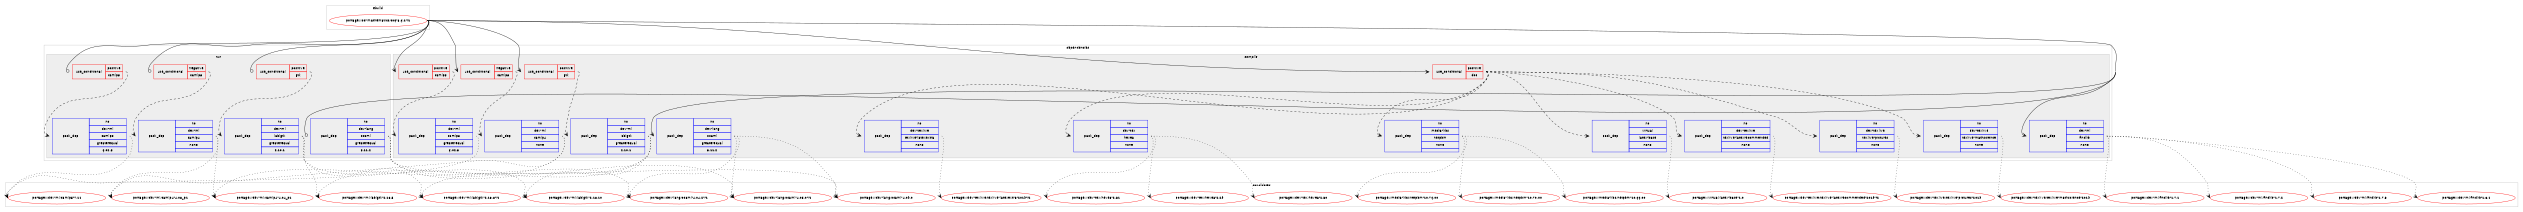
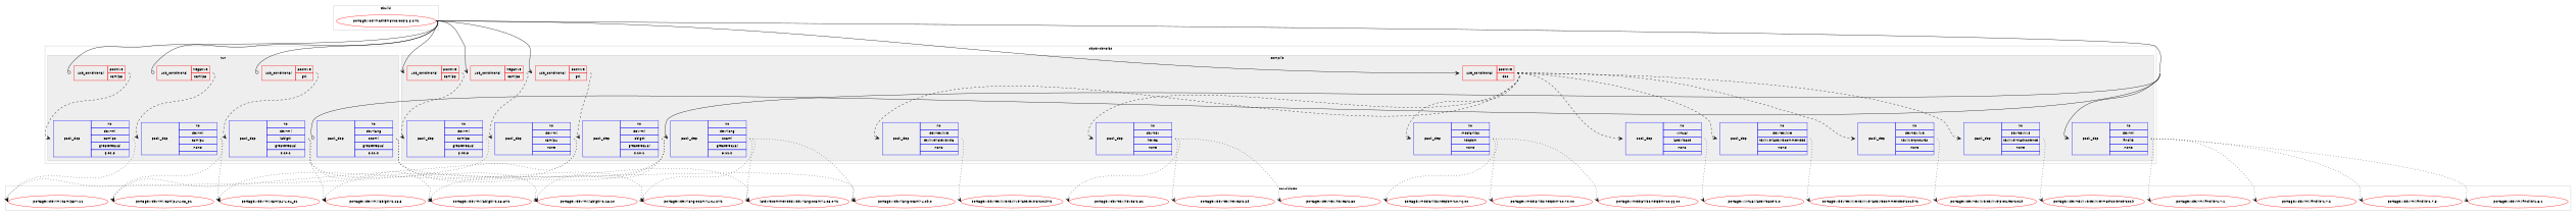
  digraph {
    compound=true
    concentrate=true
    fontname=Helvetica
    fontsize=10
    newrank=true
    rankdir=TB
    ranksep=1.5
    node [color=red fontname=Helvetica fontsize=10]
    edge [arrowhead=vee headport=w style=dotted tailport=e weight=100]
    n1 [label="portage://sci-mathematics/coq-8.6.1-r1" width=4]
    n2 [color=blue label=<<TABLE BORDER="0" CELLBORDER="1" CELLSPACING="0" CELLPADDING="4" WIDTH="220"><TR><TD ROWSPAN="6" CELLPADDING="30">pack_dep</TD></TR><TR><TD WIDTH="110">no</TD></TR><TR><TD>dev-ml</TD></TR><TR><TD>camlp4</TD></TR><TR><TD>none</TD></TR><TR><TD></TD></TR></TABLE>> shape=none]
    n3 [label=<<TABLE BORDER="0" CELLBORDER="1" CELLSPACING="0" CELLPADDING="4"><TR><TD ROWSPAN="3" CELLPADDING="10">use_conditional</TD></TR><TR><TD>negative</TD></TR><TR><TD>camlp5</TD></TR></TABLE>> shape=none]
    n4 [color=blue label=<<TABLE BORDER="0" CELLBORDER="1" CELLSPACING="0" CELLPADDING="4" WIDTH="220"><TR><TD ROWSPAN="6" CELLPADDING="30">pack_dep</TD></TR><TR><TD WIDTH="110">no</TD></TR><TR><TD>dev-ml</TD></TR><TR><TD>camlp5</TD></TR><TR><TD>greaterequal</TD></TR><TR><TD>6.02.3</TD></TR></TABLE>> shape=none]
    n5 [label=<<TABLE BORDER="0" CELLBORDER="1" CELLSPACING="0" CELLPADDING="4"><TR><TD ROWSPAN="3" CELLPADDING="10">use_conditional</TD></TR><TR><TD>positive</TD></TR><TR><TD>camlp5</TD></TR></TABLE>> shape=none]
    n6 [color=blue label=<<TABLE BORDER="0" CELLBORDER="1" CELLSPACING="0" CELLPADDING="4" WIDTH="220"><TR><TD ROWSPAN="6" CELLPADDING="30">pack_dep</TD></TR><TR><TD WIDTH="110">no</TD></TR><TR><TD>dev-tex</TD></TR><TR><TD>hevea</TD></TR><TR><TD>none</TD></TR><TR><TD></TD></TR></TABLE>> shape=none]
    n7 [color=blue label=<<TABLE BORDER="0" CELLBORDER="1" CELLSPACING="0" CELLPADDING="4" WIDTH="220"><TR><TD ROWSPAN="6" CELLPADDING="30">pack_dep</TD></TR><TR><TD WIDTH="110">no</TD></TR><TR><TD>media-libs</TD></TR><TR><TD>netpbm</TD></TR><TR><TD>none</TD></TR><TR><TD></TD></TR></TABLE>> shape=none]
    n8 [color=blue label=<<TABLE BORDER="0" CELLBORDER="1" CELLSPACING="0" CELLPADDING="4" WIDTH="220"><TR><TD ROWSPAN="6" CELLPADDING="30">pack_dep</TD></TR><TR><TD WIDTH="110">no</TD></TR><TR><TD>virtual</TD></TR><TR><TD>latex-base</TD></TR><TR><TD>none</TD></TR><TR><TD></TD></TR></TABLE>> shape=none]
    n9 [color=blue label=<<TABLE BORDER="0" CELLBORDER="1" CELLSPACING="0" CELLPADDING="4" WIDTH="220"><TR><TD ROWSPAN="6" CELLPADDING="30">pack_dep</TD></TR><TR><TD WIDTH="110">no</TD></TR><TR><TD>dev-texlive</TD></TR><TR><TD>texlive-latexrecommended</TD></TR><TR><TD>none</TD></TR><TR><TD></TD></TR></TABLE>> shape=none]
    n10 [color=blue label=<<TABLE BORDER="0" CELLBORDER="1" CELLSPACING="0" CELLPADDING="4" WIDTH="220"><TR><TD ROWSPAN="6" CELLPADDING="30">pack_dep</TD></TR><TR><TD WIDTH="110">no</TD></TR><TR><TD>dev-texlive</TD></TR><TR><TD>texlive-pictures</TD></TR><TR><TD>none</TD></TR><TR><TD></TD></TR></TABLE>> shape=none]
    n11 [color=blue label=<<TABLE BORDER="0" CELLBORDER="1" CELLSPACING="0" CELLPADDING="4" WIDTH="220"><TR><TD ROWSPAN="6" CELLPADDING="30">pack_dep</TD></TR><TR><TD WIDTH="110">no</TD></TR><TR><TD>dev-texlive</TD></TR><TR><TD>texlive-mathscience</TD></TR><TR><TD>none</TD></TR><TR><TD></TD></TR></TABLE>> shape=none]
    n12 [color=blue label=<<TABLE BORDER="0" CELLBORDER="1" CELLSPACING="0" CELLPADDING="4" WIDTH="220"><TR><TD ROWSPAN="6" CELLPADDING="30">pack_dep</TD></TR><TR><TD WIDTH="110">no</TD></TR><TR><TD>dev-texlive</TD></TR><TR><TD>texlive-latexextra</TD></TR><TR><TD>none</TD></TR><TR><TD></TD></TR></TABLE>> shape=none]
    n13 [label=<<TABLE BORDER="0" CELLBORDER="1" CELLSPACING="0" CELLPADDING="4"><TR><TD ROWSPAN="3" CELLPADDING="10">use_conditional</TD></TR><TR><TD>positive</TD></TR><TR><TD>doc</TD></TR></TABLE>> shape=none]
    n14 [color=blue label=<<TABLE BORDER="0" CELLBORDER="1" CELLSPACING="0" CELLPADDING="4" WIDTH="220"><TR><TD ROWSPAN="6" CELLPADDING="30">pack_dep</TD></TR><TR><TD WIDTH="110">no</TD></TR><TR><TD>dev-ml</TD></TR><TR><TD>lablgtk</TD></TR><TR><TD>greaterequal</TD></TR><TR><TD>2.10.1</TD></TR></TABLE>> shape=none]
    n15 [label=<<TABLE BORDER="0" CELLBORDER="1" CELLSPACING="0" CELLPADDING="4"><TR><TD ROWSPAN="3" CELLPADDING="10">use_conditional</TD></TR><TR><TD>positive</TD></TR><TR><TD>gtk</TD></TR></TABLE>> shape=none]
    n16 [color=blue label=<<TABLE BORDER="0" CELLBORDER="1" CELLSPACING="0" CELLPADDING="4" WIDTH="220"><TR><TD ROWSPAN="6" CELLPADDING="30">pack_dep</TD></TR><TR><TD WIDTH="110">no</TD></TR><TR><TD>dev-lang</TD></TR><TR><TD>ocaml</TD></TR><TR><TD>greaterequal</TD></TR><TR><TD>3.11.2</TD></TR></TABLE>> shape=none]
    n17 [color=blue label=<<TABLE BORDER="0" CELLBORDER="1" CELLSPACING="0" CELLPADDING="4" WIDTH="220"><TR><TD ROWSPAN="6" CELLPADDING="30">pack_dep</TD></TR><TR><TD WIDTH="110">no</TD></TR><TR><TD>dev-ml</TD></TR><TR><TD>findlib</TD></TR><TR><TD>none</TD></TR><TR><TD></TD></TR></TABLE>> shape=none]
    n18 [color=blue label=<<TABLE BORDER="0" CELLBORDER="1" CELLSPACING="0" CELLPADDING="4" WIDTH="220"><TR><TD ROWSPAN="6" CELLPADDING="30">pack_dep</TD></TR><TR><TD WIDTH="110">no</TD></TR><TR><TD>dev-ml</TD></TR><TR><TD>camlp4</TD></TR><TR><TD>none</TD></TR><TR><TD></TD></TR></TABLE>> shape=none]
    n19 [label=<<TABLE BORDER="0" CELLBORDER="1" CELLSPACING="0" CELLPADDING="4"><TR><TD ROWSPAN="3" CELLPADDING="10">use_conditional</TD></TR><TR><TD>negative</TD></TR><TR><TD>camlp5</TD></TR></TABLE>> shape=none]
    n20 [color=blue label=<<TABLE BORDER="0" CELLBORDER="1" CELLSPACING="0" CELLPADDING="4" WIDTH="220"><TR><TD ROWSPAN="6" CELLPADDING="30">pack_dep</TD></TR><TR><TD WIDTH="110">no</TD></TR><TR><TD>dev-ml</TD></TR><TR><TD>camlp5</TD></TR><TR><TD>greaterequal</TD></TR><TR><TD>6.02.3</TD></TR></TABLE>> shape=none]
    n21 [label=<<TABLE BORDER="0" CELLBORDER="1" CELLSPACING="0" CELLPADDING="4"><TR><TD ROWSPAN="3" CELLPADDING="10">use_conditional</TD></TR><TR><TD>positive</TD></TR><TR><TD>camlp5</TD></TR></TABLE>> shape=none]
    n22 [color=blue label=<<TABLE BORDER="0" CELLBORDER="1" CELLSPACING="0" CELLPADDING="4" WIDTH="220"><TR><TD ROWSPAN="6" CELLPADDING="30">pack_dep</TD></TR><TR><TD WIDTH="110">no</TD></TR><TR><TD>dev-ml</TD></TR><TR><TD>lablgtk</TD></TR><TR><TD>greaterequal</TD></TR><TR><TD>2.10.1</TD></TR></TABLE>> shape=none]
    n23 [label=<<TABLE BORDER="0" CELLBORDER="1" CELLSPACING="0" CELLPADDING="4"><TR><TD ROWSPAN="3" CELLPADDING="10">use_conditional</TD></TR><TR><TD>positive</TD></TR><TR><TD>gtk</TD></TR></TABLE>> shape=none]
    n24 [color=blue label=<<TABLE BORDER="0" CELLBORDER="1" CELLSPACING="0" CELLPADDING="4" WIDTH="220"><TR><TD ROWSPAN="6" CELLPADDING="30">pack_dep</TD></TR><TR><TD WIDTH="110">no</TD></TR><TR><TD>dev-lang</TD></TR><TR><TD>ocaml</TD></TR><TR><TD>greaterequal</TD></TR><TR><TD>3.11.2</TD></TR></TABLE>> shape=none]
    n25 [label="portage://media-libs/netpbm-10.76.00" width=4]
    n26 [label="portage://media-libs/netpbm-10.70.00" width=4]
    n27 [label="portage://media-libs/netpbm-10.66.00" width=4]
    n28 [label="portage://dev-ml/camlp4-4.08_p1" width=4]
    n29 [label="portage://dev-ml/camlp4-4.04_p1" width=4]
    n30 [label="portage://dev-ml/camlp5-7.11" width=4]
    n31 [label="portage://virtual/latex-base-1.0" width=4]
    n32 [label="portage://dev-tex/hevea-2.31" width=4]
    n33 [label="portage://dev-tex/hevea-2.30" width=4]
    n34 [label="portage://dev-tex/hevea-2.29" width=4]
    n35 [label="portage://dev-texlive/texlive-latexrecommended-2019-r2" width=4]
    n36 [label="portage://dev-texlive/texlive-pictures-2019" width=4]
    n37 [label="portage://dev-texlive/texlive-mathscience-2019" width=4]
    n38 [label="portage://dev-texlive/texlive-latexextra-2019-r2" width=4]
    n39 [label="portage://dev-ml/lablgtk-2.18.8-r1" width=4]
    n40 [label="portage://dev-ml/lablgtk-2.18.5" width=4]
    n41 [label="portage://dev-ml/lablgtk-2.18.10" width=4]
    n42 [label="portage://dev-lang/ocaml-4.09.0" width=4]
-   n43 [label="portage://dev-lang/ocaml-4.05.0-r1" width=4]
+   n43 [label="latexrecommended://dev-lang/ocaml-4.05.0-r1" width=4]
    n44 [label="portage://dev-lang/ocaml-4.04.2-r1" width=4]
    n45 [label="portage://dev-ml/findlib-1.8.1" width=4]
    n46 [label="portage://dev-ml/findlib-1.7.3" width=4]
    n47 [label="portage://dev-ml/findlib-1.7.2" width=4]
    n48 [label="portage://dev-ml/findlib-1.7.1" width=4]
    subgraph cluster_1 {
      color=gray
      label=<<i>ebuild</i>>
      rank=same
      n1
    }
    subgraph cluster_2 {
      color=gray
      label=<<i>dependencies</i>>
      subgraph cluster_3 {
        color=gray
        fillcolor="#eeeeee"
        label=<<i>compile</i>>
        style=filled
        subgraph sub_4 {
          color=gray
          fillcolor="#eeeeee"
          label=<<i>compile</i>>
          style=filled
          n3
          subgraph sub_5 {
            color=gray
            fillcolor="#eeeeee"
            label=<<i>compile</i>>
            style=filled
            n2
          }
        }
        subgraph sub_6 {
          color=gray
          fillcolor="#eeeeee"
          label=<<i>compile</i>>
          style=filled
          n5
          subgraph sub_7 {
            color=gray
            fillcolor="#eeeeee"
            label=<<i>compile</i>>
            style=filled
            n4
          }
        }
        subgraph sub_8 {
          color=gray
          fillcolor="#eeeeee"
          label=<<i>compile</i>>
          style=filled
          n13
          subgraph sub_9 {
            color=gray
            fillcolor="#eeeeee"
            label=<<i>compile</i>>
            style=filled
            n6
          }
          subgraph sub_10 {
            color=gray
            fillcolor="#eeeeee"
            label=<<i>compile</i>>
            style=filled
            n7
          }
          subgraph sub_11 {
            color=gray
            fillcolor="#eeeeee"
            label=<<i>compile</i>>
            style=filled
            n8
          }
          subgraph sub_12 {
            color=gray
            fillcolor="#eeeeee"
            label=<<i>compile</i>>
            style=filled
            n9
          }
          subgraph sub_13 {
            color=gray
            fillcolor="#eeeeee"
            label=<<i>compile</i>>
            style=filled
            n10
          }
          subgraph sub_14 {
            color=gray
            fillcolor="#eeeeee"
            label=<<i>compile</i>>
            style=filled
            n11
          }
          subgraph sub_15 {
            color=gray
            fillcolor="#eeeeee"
            label=<<i>compile</i>>
            style=filled
            n12
          }
        }
        subgraph sub_16 {
          color=gray
          fillcolor="#eeeeee"
          label=<<i>compile</i>>
          style=filled
          n15
          subgraph sub_17 {
            color=gray
            fillcolor="#eeeeee"
            label=<<i>compile</i>>
            style=filled
            n14
          }
        }
        subgraph sub_18 {
          color=gray
          fillcolor="#eeeeee"
          label=<<i>compile</i>>
          style=filled
          n16
        }
        subgraph sub_19 {
          color=gray
          fillcolor="#eeeeee"
          label=<<i>compile</i>>
          style=filled
          n17
        }
      }
      subgraph cluster_20 {
        color=gray
        fillcolor="#eeeeee"
        label=<<i>compile and run</i>>
        style=filled
      }
      subgraph cluster_21 {
        color=gray
        fillcolor="#eeeeee"
        label=<<i>run</i>>
        style=filled
        subgraph sub_22 {
          color=gray
          fillcolor="#eeeeee"
          label=<<i>run</i>>
          style=filled
          n19
          subgraph sub_23 {
            color=gray
            fillcolor="#eeeeee"
            label=<<i>run</i>>
            style=filled
            n18
          }
        }
        subgraph sub_24 {
          color=gray
          fillcolor="#eeeeee"
          label=<<i>run</i>>
          style=filled
          n21
          subgraph sub_25 {
            color=gray
            fillcolor="#eeeeee"
            label=<<i>run</i>>
            style=filled
            n20
          }
        }
        subgraph sub_26 {
          color=gray
          fillcolor="#eeeeee"
          label=<<i>run</i>>
          style=filled
          n23
          subgraph sub_27 {
            color=gray
            fillcolor="#eeeeee"
            label=<<i>run</i>>
            style=filled
            n22
          }
        }
        subgraph sub_28 {
          color=gray
          fillcolor="#eeeeee"
          label=<<i>run</i>>
          style=filled
          n24
        }
      }
    }
    subgraph cluster_29 {
      color=gray
      label=<<i>candidates</i>>
      rank=same
      subgraph sub_30 {
        color=black
        label=<<i>candidates</i>>
        nodesep=1
        rank=same
        n25
        n26
        n27
      }
      subgraph sub_31 {
        color=black
        label=<<i>candidates</i>>
        nodesep=1
        rank=same
        n28
        n29
      }
      subgraph sub_32 {
        color=black
        label=<<i>candidates</i>>
        nodesep=1
        rank=same
        n30
      }
      subgraph sub_33 {
        color=black
        label=<<i>candidates</i>>
        nodesep=1
        rank=same
        n31
      }
      subgraph sub_34 {
        color=black
        label=<<i>candidates</i>>
        nodesep=1
        rank=same
        n32
        n33
        n34
      }
      subgraph sub_35 {
        color=black
        label=<<i>candidates</i>>
        nodesep=1
        rank=same
        n35
      }
      subgraph sub_36 {
        color=black
        label=<<i>candidates</i>>
        nodesep=1
        rank=same
        n36
      }
      subgraph sub_37 {
        color=black
        label=<<i>candidates</i>>
        nodesep=1
        rank=same
        n37
      }
      subgraph sub_38 {
        color=black
        label=<<i>candidates</i>>
        nodesep=1
        rank=same
        n38
      }
      subgraph sub_39 {
        color=black
        label=<<i>candidates</i>>
        nodesep=1
        rank=same
        n39
        n40
        n41
      }
      subgraph sub_40 {
        color=black
        label=<<i>candidates</i>>
        nodesep=1
        rank=same
        n28
        n29
      }
      subgraph sub_41 {
        color=black
        label=<<i>candidates</i>>
        nodesep=1
        rank=same
        n42
        n43
        n44
      }
      subgraph sub_42 {
        color=black
        label=<<i>candidates</i>>
        nodesep=1
        rank=same
        n45
        n46
        n47
        n48
      }
      subgraph sub_43 {
        color=black
        label=<<i>candidates</i>>
        nodesep=1
        rank=same
        n30
      }
      subgraph sub_44 {
        color=black
        label=<<i>candidates</i>>
        nodesep=1
        rank=same
        n39
        n40
        n41
      }
      subgraph sub_45 {
        color=black
        label=<<i>candidates</i>>
        nodesep=1
        rank=same
        n42
        n43
        n44
      }
    }
    n1 -> n3 [style=solid weight=20]
    n1 -> n5 [style=solid weight=20]
    n1 -> n13 [style=solid weight=20]
    n1 -> n15 [style=solid weight=20]
    n1 -> n16 [style=solid weight=20]
    n1 -> n17 [style=solid weight=20]
    n1 -> n19 [arrowhead=odot style=solid weight=20]
    n1 -> n21 [arrowhead=odot style=solid weight=20]
    n1 -> n23 [arrowhead=odot style=solid weight=20]
    n1 -> n24 [arrowhead=odot style=solid weight=20]
    n2 -> n28
    n2 -> n29
    n3 -> n2 [style=dashed weight=20]
    n4 -> n30
    n5 -> n4 [style=dashed weight=20]
    n6 -> n32
    n6 -> n33
    n6 -> n34
    n7 -> n25
    n7 -> n26
    n7 -> n27
    n8 -> n31
    n9 -> n35
    n10 -> n36
    n11 -> n37
    n12 -> n38
    n13 -> n6 [style=dashed weight=20]
    n13 -> n7 [style=dashed weight=20]
    n13 -> n8 [style=dashed weight=20]
    n13 -> n9 [style=dashed weight=20]
    n13 -> n10 [style=dashed weight=20]
    n13 -> n11 [style=dashed weight=20]
    n13 -> n12 [style=dashed weight=20]
    n14 -> n39
    n14 -> n40
    n14 -> n41
    n15 -> n14 [style=dashed weight=20]
    n16 -> n42
    n16 -> n43
    n16 -> n44
    n17 -> n45
    n17 -> n46
    n17 -> n47
    n17 -> n48
    n18 -> n28
    n18 -> n29
    n19 -> n18 [style=dashed weight=20]
    n20 -> n30
    n21 -> n20 [style=dashed weight=20]
    n22 -> n39
    n22 -> n40
    n22 -> n41
    n23 -> n22 [style=dashed weight=20]
    n24 -> n42
    n24 -> n43
    n24 -> n44
  }
